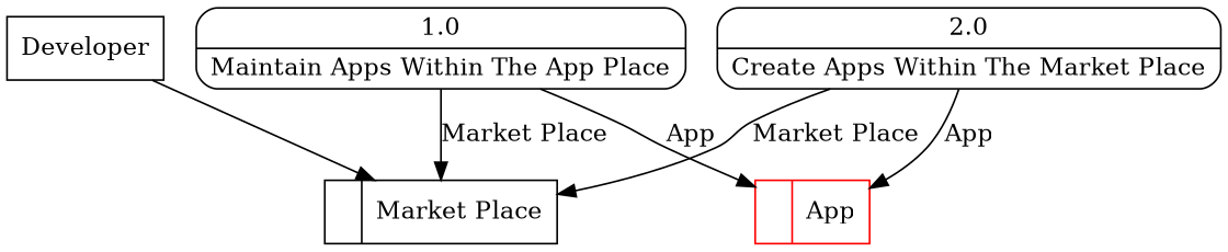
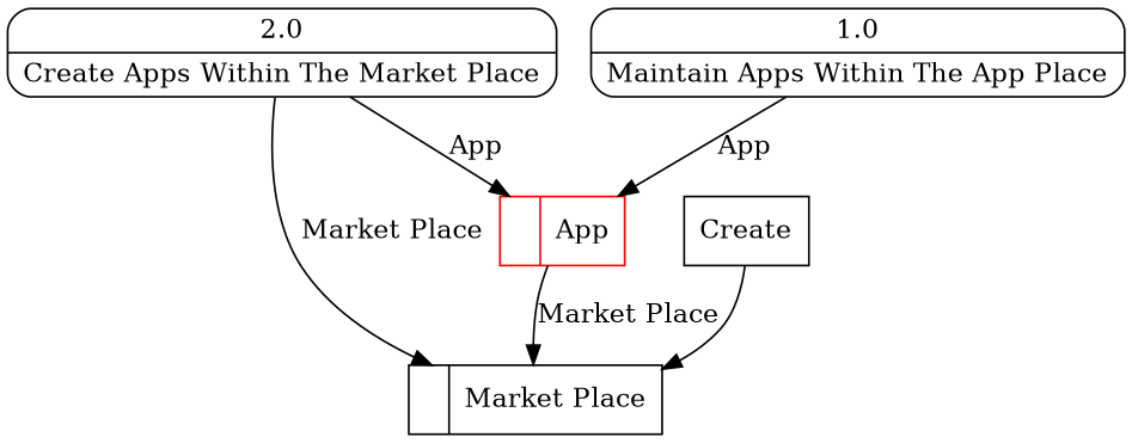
  digraph {
    node [shape=record]
    n1 [label="<f0>  |<f1> Market Place "]
    n2 [color=red label="<f0>  |<f1> App "]
-   n3 [label=Developer shape=box]
+   n3 [label=Create shape=box]
    n4 [label="{<f0> 2.0|<f1> Create Apps Within The Market Place }" shape=Mrecord]
    n5 [label="{<f0> 1.0|<f1> Maintain Apps Within The App Place }" shape=Mrecord]
    n3 -> n1
    n4 -> n1 [label="Market Place"]
    n4 -> n2 [label=App]
-   n5 -> n1 [label="Market Place"]
+   n2 -> n1 [label="Market Place"]
    n5 -> n2 [label=App]
  }
